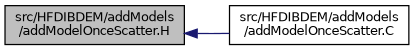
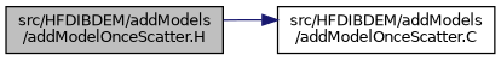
  digraph {
    rankdir=LR
    node [color=black fontname=Helvetica fontsize=10 shape=record style=filled]
    n1 [fillcolor=grey75 fontcolor=black height=0.2 label="src/HFDIBDEM/addModels\l/addModelOnceScatter.H" width=0.4]
    n2 [fillcolor=white height=0.2 label="src/HFDIBDEM/addModels\l/addModelOnceScatter.C" width=0.4]
-   n1 -> n2 [color=midnightblue dir=back fontname=Helvetica fontsize=10 labelfontname=Helvetica labelfontsize=10 style=solid]
+   n2 -> n1 [color=midnightblue dir=back fontname=Helvetica fontsize=10 labelfontname=Helvetica labelfontsize=10 style=solid]
  }
